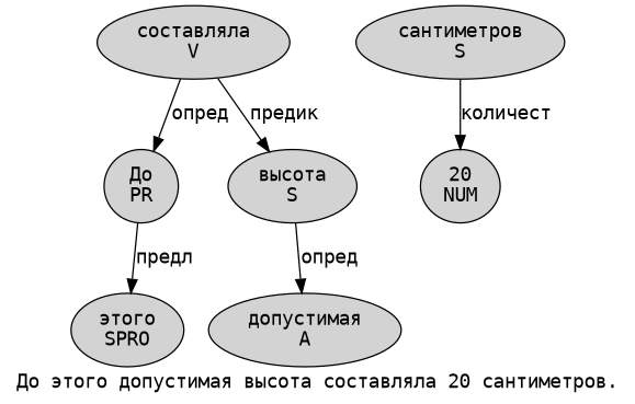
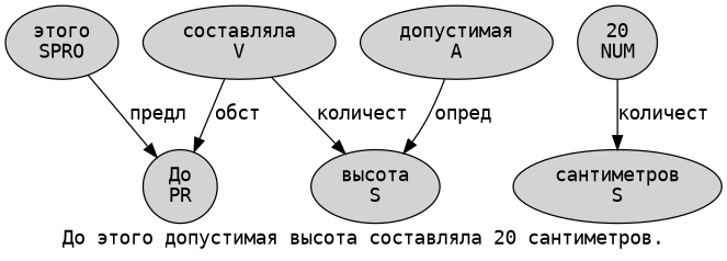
  digraph {
    fontname="DejaVu Sans Mono"
    label="До этого допустимая высота составляла 20 сантиметров."
    node [fillcolor=lightgray fontname="DejaVu Sans Mono" penwidth=1 shape=ellipse style=filled]
    edge [fontname="DejaVu Sans Mono"]
    n1 [label="До\nPR"]
    n2 [label="этого\nSPRO"]
    n3 [label="допустимая\nA"]
    n4 [label="высота\nS"]
    n5 [label="составляла\nV"]
    n6 [label="сантиметров\nS"]
    n7 [label="20\nNUM"]
-   n1 -> n2 [label="предл"]
-   n4 -> n3 [label="опред"]
-   n5 -> n1 [label="опред"]
-   n5 -> n4 [label="предик"]
-   n6 -> n7 [label="количест"]
+   n2 -> n1 [label="предл"]
+   n3 -> n4 [label="опред"]
+   n5 -> n1 [label="обст"]
+   n5 -> n4 [label="количест"]
+   n7 -> n6 [label="количест"]
  }
